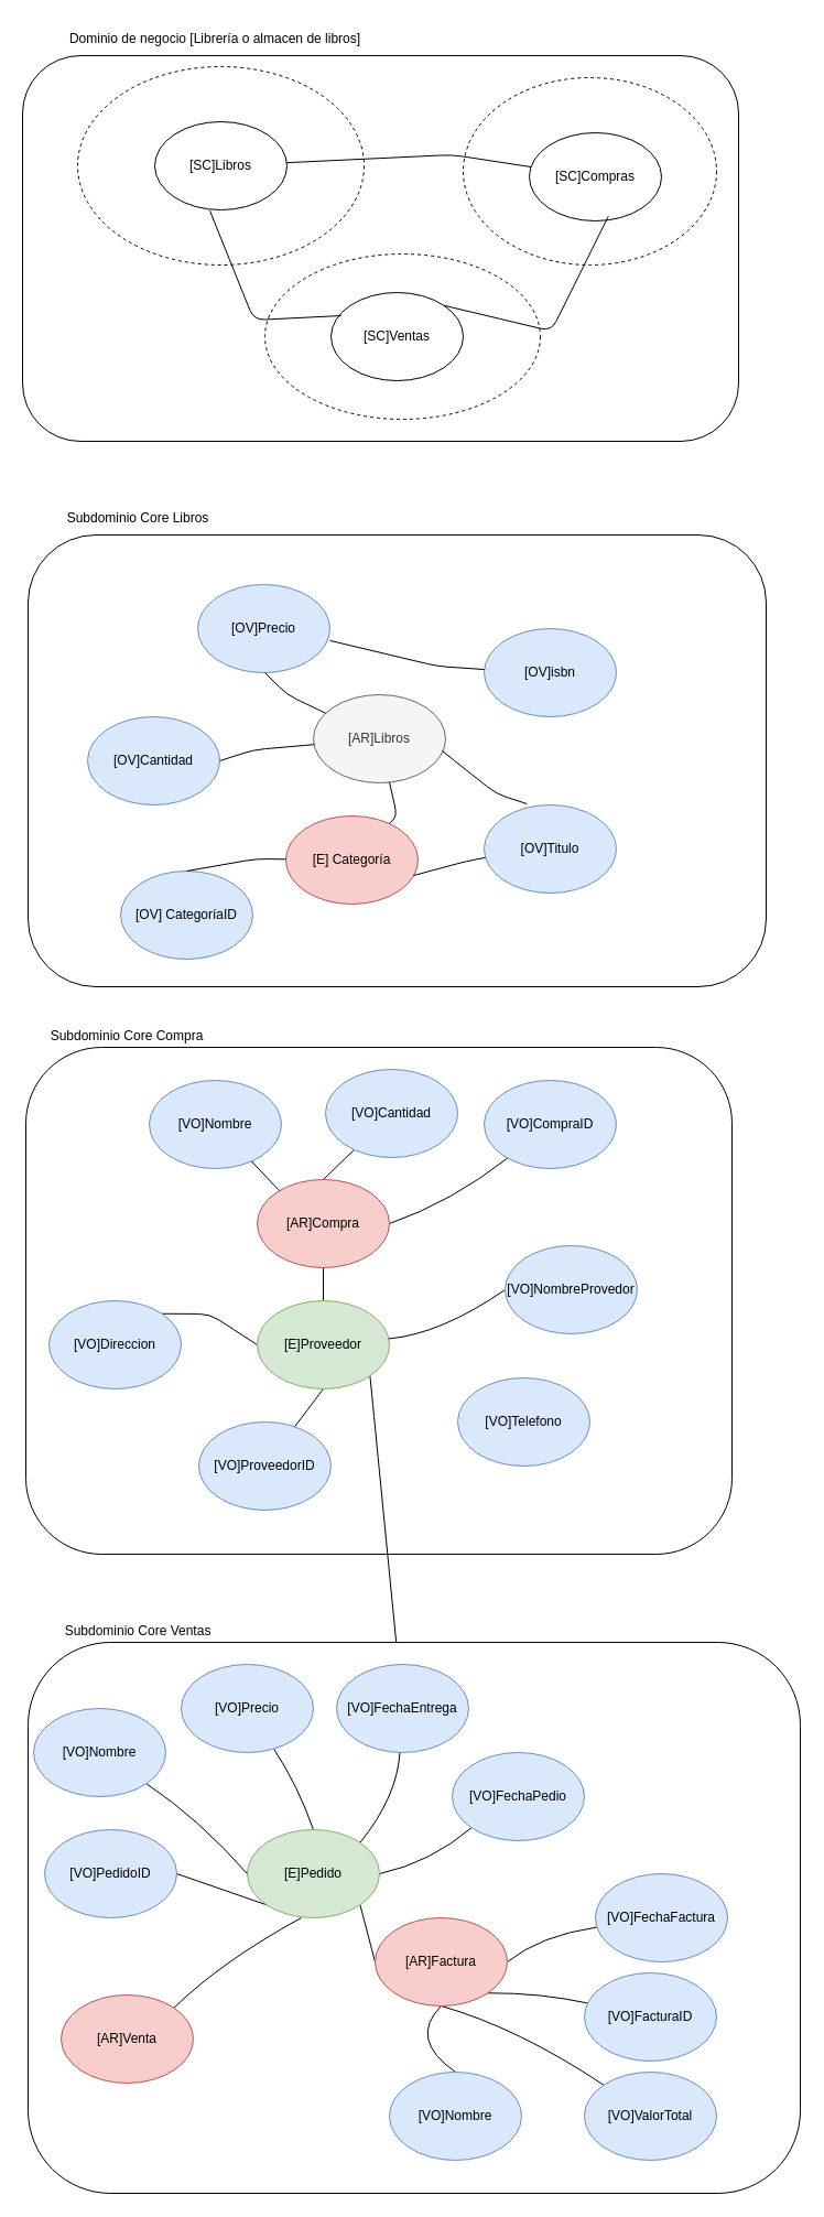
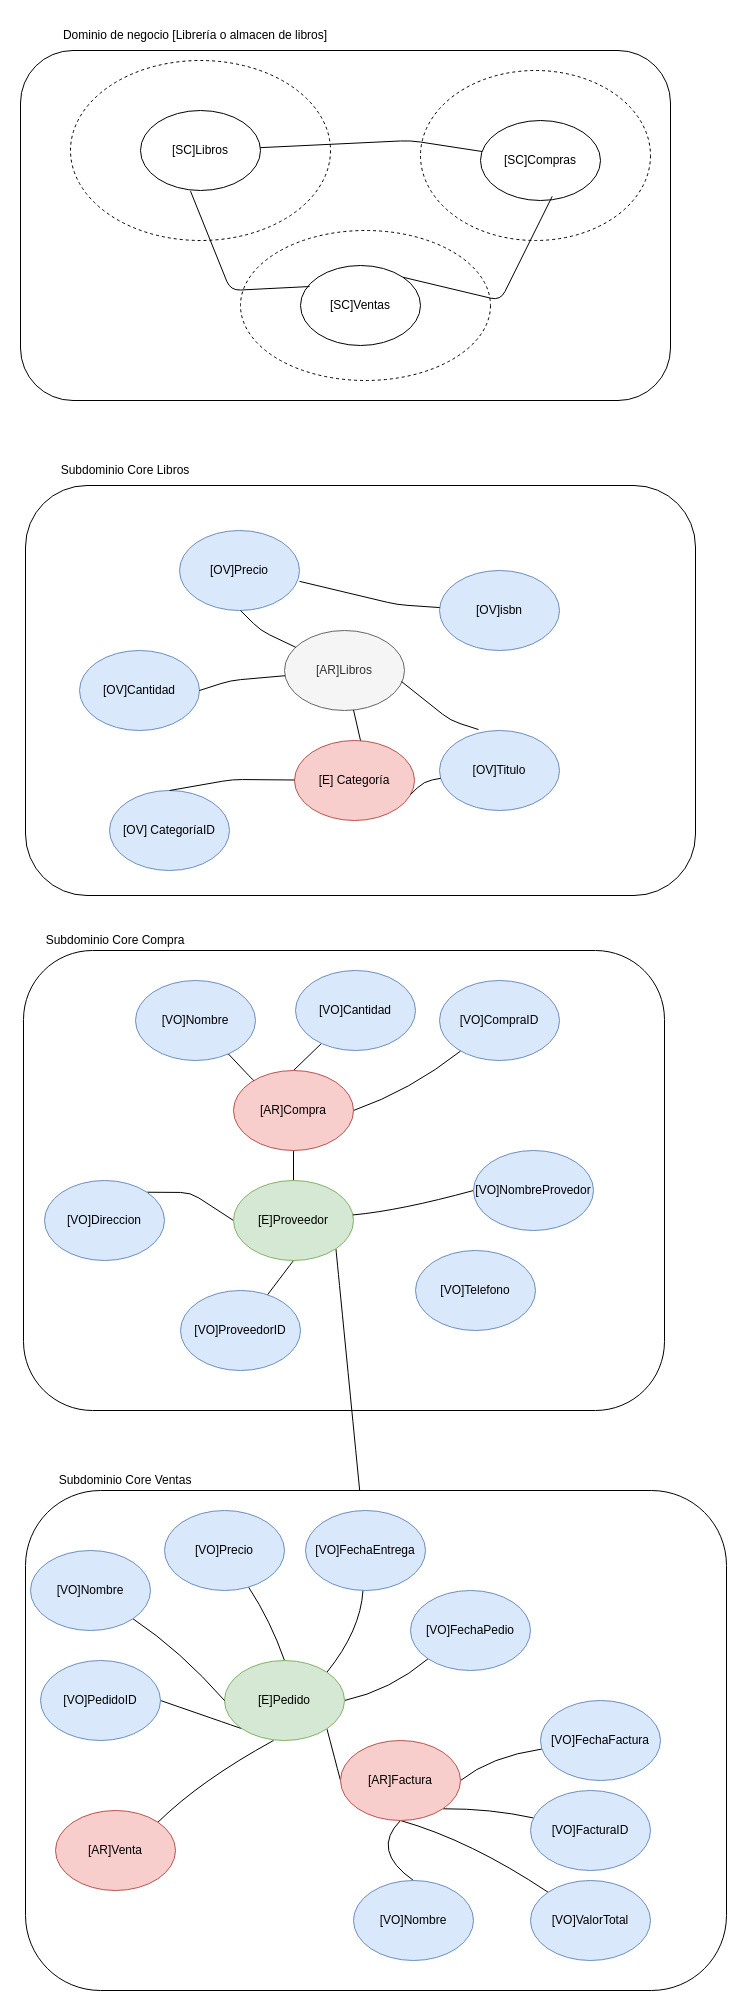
  <mxCell id="0" />
  <mxCell id="1" parent="0" />
  <mxCell id="2" value="" style="rounded=1;whiteSpace=wrap;html=1;" parent="1" vertex="1"><mxGeometry x="20" y="50" width="650" height="350" as="geometry" /></mxCell>
  <mxCell id="3" value="" style="ellipse;whiteSpace=wrap;html=1;strokeColor=default;dashed=1;" parent="1" vertex="1"><mxGeometry x="240" y="230" width="250" height="150" as="geometry" /></mxCell>
  <mxCell id="4" value="" style="ellipse;whiteSpace=wrap;html=1;dashed=1;" parent="1" vertex="1"><mxGeometry x="70" y="60" width="260" height="180" as="geometry" /></mxCell>
  <mxCell id="5" value="" style="ellipse;whiteSpace=wrap;html=1;dashed=1;" parent="1" vertex="1"><mxGeometry x="420" y="70" width="230" height="170" as="geometry" /></mxCell>
  <mxCell id="6" value="Dominio de negocio [Librería o almacen de libros]" style="text;html=1;strokeColor=none;fillColor=none;align=center;verticalAlign=middle;whiteSpace=wrap;rounded=0;" parent="1" vertex="1"><mxGeometry x="60" y="20" width="270" height="30" as="geometry" /></mxCell>
  <mxCell id="7" value="[SC]Libros" style="ellipse;whiteSpace=wrap;html=1;" parent="1" vertex="1"><mxGeometry x="140" y="110" width="120" height="80" as="geometry" /></mxCell>
  <mxCell id="8" value="[SC]Compras" style="ellipse;whiteSpace=wrap;html=1;" parent="1" vertex="1"><mxGeometry x="480" y="120" width="120" height="80" as="geometry" /></mxCell>
  <mxCell id="9" value="[SC]Ventas" style="ellipse;whiteSpace=wrap;html=1;" parent="1" vertex="1"><mxGeometry x="300" y="265" width="120" height="80" as="geometry" /></mxCell>
  <mxCell id="10" value="" style="endArrow=none;html=1;" parent="1" source="7" target="8" edge="1"><mxGeometry width="50" height="50" relative="1" as="geometry"><mxPoint x="440" y="270" as="sourcePoint" /><mxPoint x="490" y="220" as="targetPoint" /><Array as="points"><mxPoint x="410" y="140" /></Array></mxGeometry></mxCell>
  <mxCell id="11" value="" style="endArrow=none;html=1;entryX=0.075;entryY=0.263;entryDx=0;entryDy=0;entryPerimeter=0;" parent="1" target="9" edge="1"><mxGeometry width="50" height="50" relative="1" as="geometry"><mxPoint x="189.997" y="190.657" as="sourcePoint" /><mxPoint x="440.666" y="201.873" as="targetPoint" /><Array as="points"><mxPoint x="230" y="290" /></Array></mxGeometry></mxCell>
  <mxCell id="12" value="" style="endArrow=none;html=1;exitX=1;exitY=0;exitDx=0;exitDy=0;" parent="1" source="9" edge="1"><mxGeometry width="50" height="50" relative="1" as="geometry"><mxPoint x="299.998" y="187.15" as="sourcePoint" /><mxPoint x="551.733" y="195.872" as="targetPoint" /><Array as="points"><mxPoint x="500" y="300" /></Array></mxGeometry></mxCell>
  <mxCell id="13" value="" style="rounded=1;whiteSpace=wrap;html=1;strokeColor=default;gradientColor=none;" parent="1" vertex="1"><mxGeometry x="25" y="485" width="670" height="410" as="geometry" /></mxCell>
  <mxCell id="14" value="Subdominio Core Libros" style="text;html=1;strokeColor=none;fillColor=none;align=center;verticalAlign=middle;whiteSpace=wrap;rounded=0;dashed=1;" parent="1" vertex="1"><mxGeometry x="30" y="455" width="190" height="30" as="geometry" /></mxCell>
  <mxCell id="15" value="[AR]Libros" style="ellipse;whiteSpace=wrap;html=1;strokeColor=#666666;fillColor=#f5f5f5;fontColor=#333333;" parent="1" vertex="1"><mxGeometry x="284" y="630" width="120" height="80" as="geometry" /></mxCell>
  <mxCell id="16" value="[OV]Titulo" style="ellipse;whiteSpace=wrap;html=1;strokeColor=#6c8ebf;fillColor=#dae8fc;" parent="1" vertex="1"><mxGeometry x="439" y="730" width="120" height="80" as="geometry" /></mxCell>
- <mxCell id="17" value="[E] Categoría" style="ellipse;whiteSpace=wrap;html=1;strokeColor=#b85450;fillColor=#f8cecc;" parent="1" vertex="1"><mxGeometry x="259" y="740" width="120" height="80" as="geometry" /></mxCell>
+ <mxCell id="17" value="[E] Categoría" style="ellipse;whiteSpace=wrap;html=1;strokeColor=#b85450;fillColor=#f8cecc;" parent="1" vertex="1"><mxGeometry x="294" y="740" width="120" height="80" as="geometry" /></mxCell>
  <mxCell id="18" value="[OV]isbn" style="ellipse;whiteSpace=wrap;html=1;strokeColor=#6c8ebf;fillColor=#dae8fc;" parent="1" vertex="1"><mxGeometry x="439" y="570" width="120" height="80" as="geometry" /></mxCell>
  <mxCell id="19" value="[OV]Cantidad" style="ellipse;whiteSpace=wrap;html=1;strokeColor=#6c8ebf;fillColor=#dae8fc;" parent="1" vertex="1"><mxGeometry x="79" y="650" width="120" height="80" as="geometry" /></mxCell>
  <mxCell id="20" value="[OV]Precio" style="ellipse;whiteSpace=wrap;html=1;strokeColor=#6c8ebf;fillColor=#dae8fc;" parent="1" vertex="1"><mxGeometry x="179" y="530" width="120" height="80" as="geometry" /></mxCell>
  <mxCell id="21" value="[OV] CategoríaID" style="ellipse;whiteSpace=wrap;html=1;strokeColor=#6c8ebf;fillColor=#dae8fc;" parent="1" vertex="1"><mxGeometry x="109" y="790" width="120" height="80" as="geometry" /></mxCell>
  <mxCell id="22" value="" style="rounded=1;whiteSpace=wrap;html=1;strokeColor=default;gradientColor=none;" parent="1" vertex="1"><mxGeometry x="23" y="950" width="641" height="460" as="geometry" /></mxCell>
  <mxCell id="23" style="edgeStyle=none;orthogonalLoop=1;jettySize=auto;html=1;exitX=0;exitY=0.5;exitDx=0;exitDy=0;entryX=1;entryY=0;entryDx=0;entryDy=0;endArrow=none;endFill=0;rounded=1;" parent="1" source="27" target="28" edge="1"><mxGeometry relative="1" as="geometry"><Array as="points"><mxPoint x="190" y="1192" /></Array></mxGeometry></mxCell>
  <mxCell id="24" style="edgeStyle=none;orthogonalLoop=1;jettySize=auto;html=1;exitX=1;exitY=1;exitDx=0;exitDy=0;endArrow=none;endFill=0;curved=1;" parent="1" source="27" target="48" edge="1"><mxGeometry relative="1" as="geometry" /></mxCell>
  <mxCell id="25" style="edgeStyle=none;orthogonalLoop=1;jettySize=auto;html=1;exitX=0.5;exitY=1;exitDx=0;exitDy=0;endArrow=none;endFill=0;curved=1;" parent="1" source="27" target="33" edge="1"><mxGeometry relative="1" as="geometry" /></mxCell>
  <mxCell id="26" style="edgeStyle=none;orthogonalLoop=1;jettySize=auto;html=1;endArrow=none;endFill=0;" parent="1" source="27" target="36" edge="1"><mxGeometry relative="1" as="geometry" /></mxCell>
  <mxCell id="27" value="[E]Proveedor" style="ellipse;whiteSpace=wrap;html=1;strokeColor=#82b366;fillColor=#d5e8d4;" parent="1" vertex="1"><mxGeometry x="233" y="1180" width="120" height="80" as="geometry" /></mxCell>
  <mxCell id="28" value="[VO]Direccion" style="ellipse;whiteSpace=wrap;html=1;strokeColor=#6c8ebf;fillColor=#dae8fc;" parent="1" vertex="1"><mxGeometry x="44" y="1180" width="120" height="80" as="geometry" /></mxCell>
  <mxCell id="29" value="[VO]Telefono" style="ellipse;whiteSpace=wrap;html=1;strokeColor=#6c8ebf;fillColor=#dae8fc;" parent="1" vertex="1"><mxGeometry x="415" y="1250" width="120" height="80" as="geometry" /></mxCell>
  <mxCell id="30" style="edgeStyle=none;orthogonalLoop=1;jettySize=auto;html=1;exitX=0;exitY=0.5;exitDx=0;exitDy=0;endArrow=none;endFill=0;curved=1;" parent="1" source="31" target="27" edge="1"><mxGeometry relative="1" as="geometry"><Array as="points"><mxPoint x="400" y="1210" /></Array></mxGeometry></mxCell>
- <mxCell id="31" value="[VO]NombreProvedor" style="ellipse;whiteSpace=wrap;html=1;strokeColor=#6c8ebf;fillColor=#dae8fc;" parent="1" vertex="1"><mxGeometry x="458" y="1130" width="120" height="80" as="geometry" /></mxCell>
+ <mxCell id="31" value="[VO]NombreProvedor" style="ellipse;whiteSpace=wrap;html=1;strokeColor=#6c8ebf;fillColor=#dae8fc;" parent="1" vertex="1"><mxGeometry x="473" y="1150" width="120" height="80" as="geometry" /></mxCell>
  <mxCell id="32" value="Subdominio Core Compra" style="text;html=1;strokeColor=none;fillColor=none;align=center;verticalAlign=middle;whiteSpace=wrap;rounded=0;dashed=1;" parent="1" vertex="1"><mxGeometry x="30" y="930" width="170" height="20" as="geometry" /></mxCell>
  <mxCell id="33" value="[VO]ProveedorID" style="ellipse;whiteSpace=wrap;html=1;strokeColor=#6c8ebf;fillColor=#dae8fc;" parent="1" vertex="1"><mxGeometry x="180" y="1290" width="120" height="80" as="geometry" /></mxCell>
  <mxCell id="34" style="edgeStyle=none;orthogonalLoop=1;jettySize=auto;html=1;exitX=1;exitY=0.5;exitDx=0;exitDy=0;endArrow=none;endFill=0;curved=1;" parent="1" source="36" target="37" edge="1"><mxGeometry relative="1" as="geometry"><Array as="points"><mxPoint x="410" y="1090" /></Array></mxGeometry></mxCell>
  <mxCell id="35" style="edgeStyle=none;orthogonalLoop=1;jettySize=auto;html=1;exitX=0.5;exitY=0;exitDx=0;exitDy=0;endArrow=none;endFill=0;rounded=1;" parent="1" source="36" target="39" edge="1"><mxGeometry relative="1" as="geometry" /></mxCell>
  <mxCell id="36" value="[AR]Compra" style="ellipse;whiteSpace=wrap;html=1;strokeColor=#b85450;fillColor=#f8cecc;" parent="1" vertex="1"><mxGeometry x="233" y="1070" width="120" height="80" as="geometry" /></mxCell>
  <mxCell id="37" value="[VO]CompraID" style="ellipse;whiteSpace=wrap;html=1;strokeColor=#6c8ebf;fillColor=#dae8fc;" parent="1" vertex="1"><mxGeometry x="439" y="980" width="120" height="80" as="geometry" /></mxCell>
  <mxCell id="38" value="[VO]Nombre" style="ellipse;whiteSpace=wrap;html=1;strokeColor=#6c8ebf;fillColor=#dae8fc;" parent="1" vertex="1"><mxGeometry x="135" y="980" width="120" height="80" as="geometry" /></mxCell>
  <mxCell id="39" value="[VO]Cantidad" style="ellipse;whiteSpace=wrap;html=1;strokeColor=#6c8ebf;fillColor=#dae8fc;" parent="1" vertex="1"><mxGeometry x="295" y="970" width="120" height="80" as="geometry" /></mxCell>
  <mxCell id="40" value="" style="rounded=1;whiteSpace=wrap;html=1;strokeColor=default;gradientColor=none;" parent="1" vertex="1"><mxGeometry x="25" y="1490" width="701" height="500" as="geometry" /></mxCell>
  <mxCell id="41" value="Subdominio Core Ventas" style="text;html=1;strokeColor=none;fillColor=none;align=center;verticalAlign=middle;whiteSpace=wrap;rounded=0;dashed=1;" parent="1" vertex="1"><mxGeometry x="40" y="1470" width="170" height="20" as="geometry" /></mxCell>
  <mxCell id="42" style="edgeStyle=none;curved=1;orthogonalLoop=1;jettySize=auto;html=1;exitX=0.5;exitY=0;exitDx=0;exitDy=0;endArrow=none;endFill=0;" parent="1" source="47" target="49" edge="1"><mxGeometry relative="1" as="geometry"><Array as="points"><mxPoint x="270" y="1620" /></Array></mxGeometry></mxCell>
  <mxCell id="43" style="edgeStyle=none;curved=1;orthogonalLoop=1;jettySize=auto;html=1;exitX=1;exitY=0;exitDx=0;exitDy=0;endArrow=none;endFill=0;" parent="1" source="47" target="48" edge="1"><mxGeometry relative="1" as="geometry"><Array as="points"><mxPoint x="360" y="1630" /></Array></mxGeometry></mxCell>
  <mxCell id="44" style="edgeStyle=none;curved=1;orthogonalLoop=1;jettySize=auto;html=1;exitX=1;exitY=0.5;exitDx=0;exitDy=0;entryX=0;entryY=1;entryDx=0;entryDy=0;endArrow=none;endFill=0;" parent="1" source="47" target="50" edge="1"><mxGeometry relative="1" as="geometry"><Array as="points"><mxPoint x="390" y="1690" /></Array></mxGeometry></mxCell>
  <mxCell id="45" style="edgeStyle=none;curved=1;orthogonalLoop=1;jettySize=auto;html=1;exitX=1;exitY=1;exitDx=0;exitDy=0;entryX=0;entryY=0.5;entryDx=0;entryDy=0;endArrow=none;endFill=0;" parent="1" source="47" target="57" edge="1"><mxGeometry relative="1" as="geometry" /></mxCell>
  <mxCell id="46" style="edgeStyle=none;curved=1;orthogonalLoop=1;jettySize=auto;html=1;exitX=0;exitY=1;exitDx=0;exitDy=0;entryX=1;entryY=0.5;entryDx=0;entryDy=0;endArrow=none;endFill=0;" parent="1" source="47" target="61" edge="1"><mxGeometry relative="1" as="geometry" /></mxCell>
  <mxCell id="47" value="[E]Pedido" style="ellipse;whiteSpace=wrap;html=1;strokeColor=#82b366;fillColor=#d5e8d4;" parent="1" vertex="1"><mxGeometry x="224" y="1660" width="120" height="80" as="geometry" /></mxCell>
  <mxCell id="48" value="[VO]FechaEntrega&lt;br&gt;" style="ellipse;whiteSpace=wrap;html=1;strokeColor=#6c8ebf;fillColor=#dae8fc;" parent="1" vertex="1"><mxGeometry x="305" y="1510" width="120" height="80" as="geometry" /></mxCell>
  <mxCell id="49" value="[VO]Precio" style="ellipse;whiteSpace=wrap;html=1;strokeColor=#6c8ebf;fillColor=#dae8fc;" parent="1" vertex="1"><mxGeometry x="164" y="1510" width="120" height="80" as="geometry" /></mxCell>
  <mxCell id="50" value="[VO]FechaPedio" style="ellipse;whiteSpace=wrap;html=1;strokeColor=#6c8ebf;fillColor=#dae8fc;" parent="1" vertex="1"><mxGeometry x="410" y="1590" width="120" height="80" as="geometry" /></mxCell>
  <mxCell id="51" style="edgeStyle=none;curved=1;orthogonalLoop=1;jettySize=auto;html=1;exitX=1;exitY=1;exitDx=0;exitDy=0;entryX=0;entryY=0.5;entryDx=0;entryDy=0;endArrow=none;endFill=0;" parent="1" source="52" target="47" edge="1"><mxGeometry relative="1" as="geometry"><Array as="points"><mxPoint x="180" y="1650" /></Array></mxGeometry></mxCell>
  <mxCell id="52" value="[VO]Nombre" style="ellipse;whiteSpace=wrap;html=1;strokeColor=#6c8ebf;fillColor=#dae8fc;" parent="1" vertex="1"><mxGeometry x="30" y="1550" width="120" height="80" as="geometry" /></mxCell>
  <mxCell id="53" style="edgeStyle=none;curved=1;orthogonalLoop=1;jettySize=auto;html=1;exitX=1;exitY=0.5;exitDx=0;exitDy=0;endArrow=none;endFill=0;" parent="1" source="57" target="58" edge="1"><mxGeometry relative="1" as="geometry"><Array as="points"><mxPoint x="490" y="1756" /></Array></mxGeometry></mxCell>
  <mxCell id="54" style="edgeStyle=none;curved=1;orthogonalLoop=1;jettySize=auto;html=1;exitX=1;exitY=1;exitDx=0;exitDy=0;endArrow=none;endFill=0;" parent="1" source="57" target="59" edge="1"><mxGeometry relative="1" as="geometry"><Array as="points"><mxPoint x="490" y="1808" /></Array></mxGeometry></mxCell>
  <mxCell id="55" style="edgeStyle=none;curved=1;orthogonalLoop=1;jettySize=auto;html=1;exitX=0.5;exitY=1;exitDx=0;exitDy=0;entryX=0.5;entryY=0;entryDx=0;entryDy=0;endArrow=none;endFill=0;" parent="1" source="57" target="64" edge="1"><mxGeometry relative="1" as="geometry"><Array as="points"><mxPoint x="370" y="1850" /></Array></mxGeometry></mxCell>
  <mxCell id="56" style="edgeStyle=none;curved=1;orthogonalLoop=1;jettySize=auto;html=1;exitX=0.5;exitY=1;exitDx=0;exitDy=0;entryX=0;entryY=0;entryDx=0;entryDy=0;endArrow=none;endFill=0;" parent="1" source="57" target="65" edge="1"><mxGeometry relative="1" as="geometry"><Array as="points"><mxPoint x="470" y="1840" /></Array></mxGeometry></mxCell>
  <mxCell id="57" value="[AR]Factura" style="ellipse;whiteSpace=wrap;html=1;strokeColor=#b85450;fillColor=#f8cecc;" parent="1" vertex="1"><mxGeometry x="340" y="1740" width="120" height="80" as="geometry" /></mxCell>
  <mxCell id="58" value="[VO]FechaFactura" style="ellipse;whiteSpace=wrap;html=1;strokeColor=#6c8ebf;fillColor=#dae8fc;" parent="1" vertex="1"><mxGeometry x="540" y="1700" width="120" height="80" as="geometry" /></mxCell>
  <mxCell id="59" value="[VO]FacturaID" style="ellipse;whiteSpace=wrap;html=1;strokeColor=#6c8ebf;fillColor=#dae8fc;" parent="1" vertex="1"><mxGeometry x="530" y="1790" width="120" height="80" as="geometry" /></mxCell>
  <mxCell id="60" style="edgeStyle=none;curved=1;orthogonalLoop=1;jettySize=auto;html=1;exitX=0;exitY=1;exitDx=0;exitDy=0;endArrow=blockThin;endFill=1;" parent="1" source="47" target="47" edge="1"><mxGeometry relative="1" as="geometry" /></mxCell>
  <mxCell id="61" value="[VO]PedidoID" style="ellipse;whiteSpace=wrap;html=1;strokeColor=#6c8ebf;fillColor=#dae8fc;" parent="1" vertex="1"><mxGeometry x="40" y="1660" width="120" height="80" as="geometry" /></mxCell>
  <mxCell id="62" style="edgeStyle=none;curved=1;orthogonalLoop=1;jettySize=auto;html=1;exitX=1;exitY=0;exitDx=0;exitDy=0;entryX=0.408;entryY=1;entryDx=0;entryDy=0;entryPerimeter=0;endArrow=none;endFill=0;" parent="1" source="63" target="47" edge="1"><mxGeometry relative="1" as="geometry"><Array as="points"><mxPoint x="200" y="1780" /></Array></mxGeometry></mxCell>
  <mxCell id="63" value="[AR]Venta" style="ellipse;whiteSpace=wrap;html=1;strokeColor=#b85450;fillColor=#f8cecc;" parent="1" vertex="1"><mxGeometry x="55" y="1810" width="120" height="80" as="geometry" /></mxCell>
  <mxCell id="64" value="[VO]Nombre&lt;br&gt;" style="ellipse;whiteSpace=wrap;html=1;strokeColor=#6c8ebf;fillColor=#dae8fc;" parent="1" vertex="1"><mxGeometry x="353" y="1880" width="120" height="80" as="geometry" /></mxCell>
  <mxCell id="65" value="[VO]ValorTotal" style="ellipse;whiteSpace=wrap;html=1;strokeColor=#6c8ebf;fillColor=#dae8fc;" parent="1" vertex="1"><mxGeometry x="530" y="1880" width="120" height="80" as="geometry" /></mxCell>
  <mxCell id="66" value="" style="endArrow=none;html=1;exitX=1;exitY=0;exitDx=0;exitDy=0;" parent="1" target="18" edge="1"><mxGeometry width="50" height="50" relative="1" as="geometry"><mxPoint x="298.996" y="580.846" as="sourcePoint" /><mxPoint x="448.303" y="500.002" as="targetPoint" /><Array as="points"><mxPoint x="396.57" y="604.13" /></Array></mxGeometry></mxCell>
  <mxCell id="67" value="" style="endArrow=none;html=1;exitX=1;exitY=0;exitDx=0;exitDy=0;" parent="1" target="15" edge="1"><mxGeometry width="50" height="50" relative="1" as="geometry"><mxPoint x="239.996" y="609.996" as="sourcePoint" /><mxPoint x="280" y="620" as="targetPoint" /><Array as="points"><mxPoint x="260" y="630" /></Array></mxGeometry></mxCell>
  <mxCell id="68" value="" style="endArrow=none;html=1;exitX=1;exitY=0.5;exitDx=0;exitDy=0;" parent="1" source="19" target="15" edge="1"><mxGeometry width="50" height="50" relative="1" as="geometry"><mxPoint x="197.426" y="669.996" as="sourcePoint" /><mxPoint x="295" y="700" as="targetPoint" /><Array as="points"><mxPoint x="230" y="680" /></Array></mxGeometry></mxCell>
  <mxCell id="69" value="" style="endArrow=none;html=1;exitX=0.975;exitY=0.638;exitDx=0;exitDy=0;exitPerimeter=0;entryX=0.325;entryY=-0.012;entryDx=0;entryDy=0;entryPerimeter=0;" parent="1" source="15" target="16" edge="1"><mxGeometry width="50" height="50" relative="1" as="geometry"><mxPoint x="375.426" y="706.716" as="sourcePoint" /><mxPoint x="472.804" y="726.965" as="targetPoint" /><Array as="points"><mxPoint x="450" y="720" /></Array></mxGeometry></mxCell>
  <mxCell id="70" value="" style="endArrow=none;html=1;exitX=0.967;exitY=0.675;exitDx=0;exitDy=0;exitPerimeter=0;" parent="1" source="17" target="16" edge="1"><mxGeometry width="50" height="50" relative="1" as="geometry"><mxPoint x="374.5" y="742" as="sourcePoint" /><mxPoint x="451.5" y="790" as="targetPoint" /><Array as="points"><mxPoint x="423.5" y="780.96" /></Array></mxGeometry></mxCell>
  <mxCell id="71" value="" style="endArrow=none;html=1;exitX=0.5;exitY=0;exitDx=0;exitDy=0;" parent="1" source="21" target="17" edge="1"><mxGeometry width="50" height="50" relative="1" as="geometry"><mxPoint x="183" y="740" as="sourcePoint" /><mxPoint x="260" y="788" as="targetPoint" /><Array as="points"><mxPoint x="232" y="778.96" /></Array></mxGeometry></mxCell>
  <mxCell id="72" value="" style="endArrow=none;html=1;" parent="1" source="15" target="17" edge="1"><mxGeometry width="50" height="50" relative="1" as="geometry"><mxPoint x="344" y="710" as="sourcePoint" /><mxPoint x="421" y="758" as="targetPoint" /><Array as="points"><mxPoint x="360" y="740" /></Array></mxGeometry></mxCell>
  <mxCell id="73" value="" style="endArrow=none;html=1;" parent="1" source="38" target="36" edge="1"><mxGeometry width="50" height="50" relative="1" as="geometry"><mxPoint x="240" y="1060" as="sourcePoint" /><mxPoint x="310" y="1088" as="targetPoint" /><Array as="points"><mxPoint x="252" y="1078.96" /></Array></mxGeometry></mxCell>
